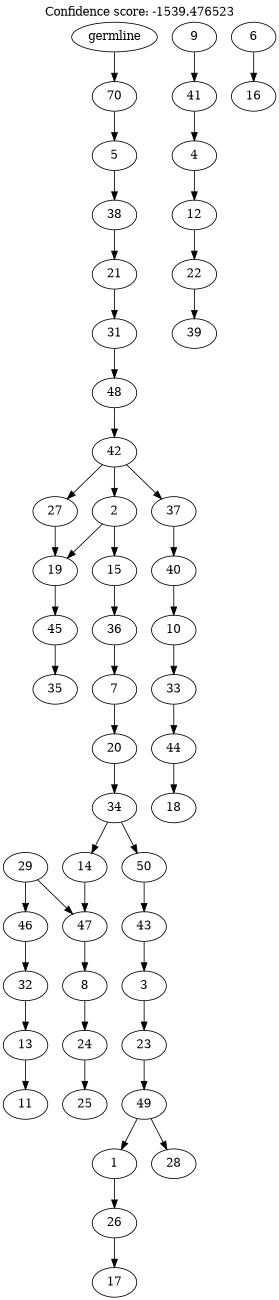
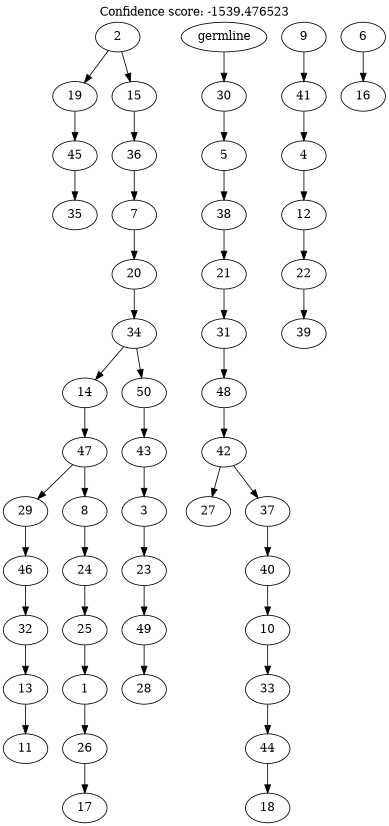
  digraph {
    label="Confidence score: -1539.476523"
    labelloc=t
    n1 [label=45]
    n2 [label=35]
    n3 [label=19]
    n4 [label=27]
    n5 [label=22]
    n6 [label=39]
    n7 [label=12]
    n8 [label=4]
    n9 [label=41]
    n10 [label=9]
    n11 [label=6]
    n12 [label=16]
    n13 [label=11]
    n14 [label=13]
    n15 [label=32]
    n16 [label=46]
    n17 [label=29]
    n18 [label=26]
    n19 [label=17]
    n20 [label=1]
    n21 [label=25]
    n22 [label=24]
    n23 [label=8]
    n24 [label=47]
    n25 [label=14]
    n26 [label=34]
    n27 [label=50]
    n28 [label=20]
    n29 [label=7]
    n30 [label=36]
    n31 [label=15]
    n32 [label=2]
    n33 [label=49]
    n34 [label=28]
    n35 [label=23]
    n36 [label=3]
    n37 [label=43]
    n38 [label=18]
    n39 [label=44]
    n40 [label=33]
    n41 [label=10]
    n42 [label=40]
    n43 [label=37]
    n44 [label=42]
    n45 [label=48]
    n46 [label=31]
    n47 [label=21]
    n48 [label=38]
    n49 [label=5]
-   n50 [label=70]
+   n50 [label=30]
    n51 [label=germline]
    n1 -> n2
    n3 -> n1
-   n4 -> n3
    n5 -> n6
    n7 -> n5
    n8 -> n7
    n9 -> n8
    n10 -> n9
    n11 -> n12
    n14 -> n13
    n15 -> n14
    n16 -> n15
    n17 -> n16
    n18 -> n19
    n20 -> n18
-   n33 -> n20
+   n21 -> n20
    n22 -> n21
    n23 -> n22
-   n17 -> n24
+   n24 -> n17
    n24 -> n23
    n25 -> n24
    n26 -> n25
    n26 -> n27
    n27 -> n37
    n28 -> n26
    n29 -> n28
    n30 -> n29
    n31 -> n30
    n32 -> n3
    n32 -> n31
    n33 -> n34
    n35 -> n33
    n36 -> n35
    n37 -> n36
    n39 -> n38
    n40 -> n39
    n41 -> n40
    n42 -> n41
    n43 -> n42
    n44 -> n4
-   n44 -> n32
    n44 -> n43
    n45 -> n44
    n46 -> n45
    n47 -> n46
    n48 -> n47
    n49 -> n48
    n50 -> n49
    n51 -> n50
  }
